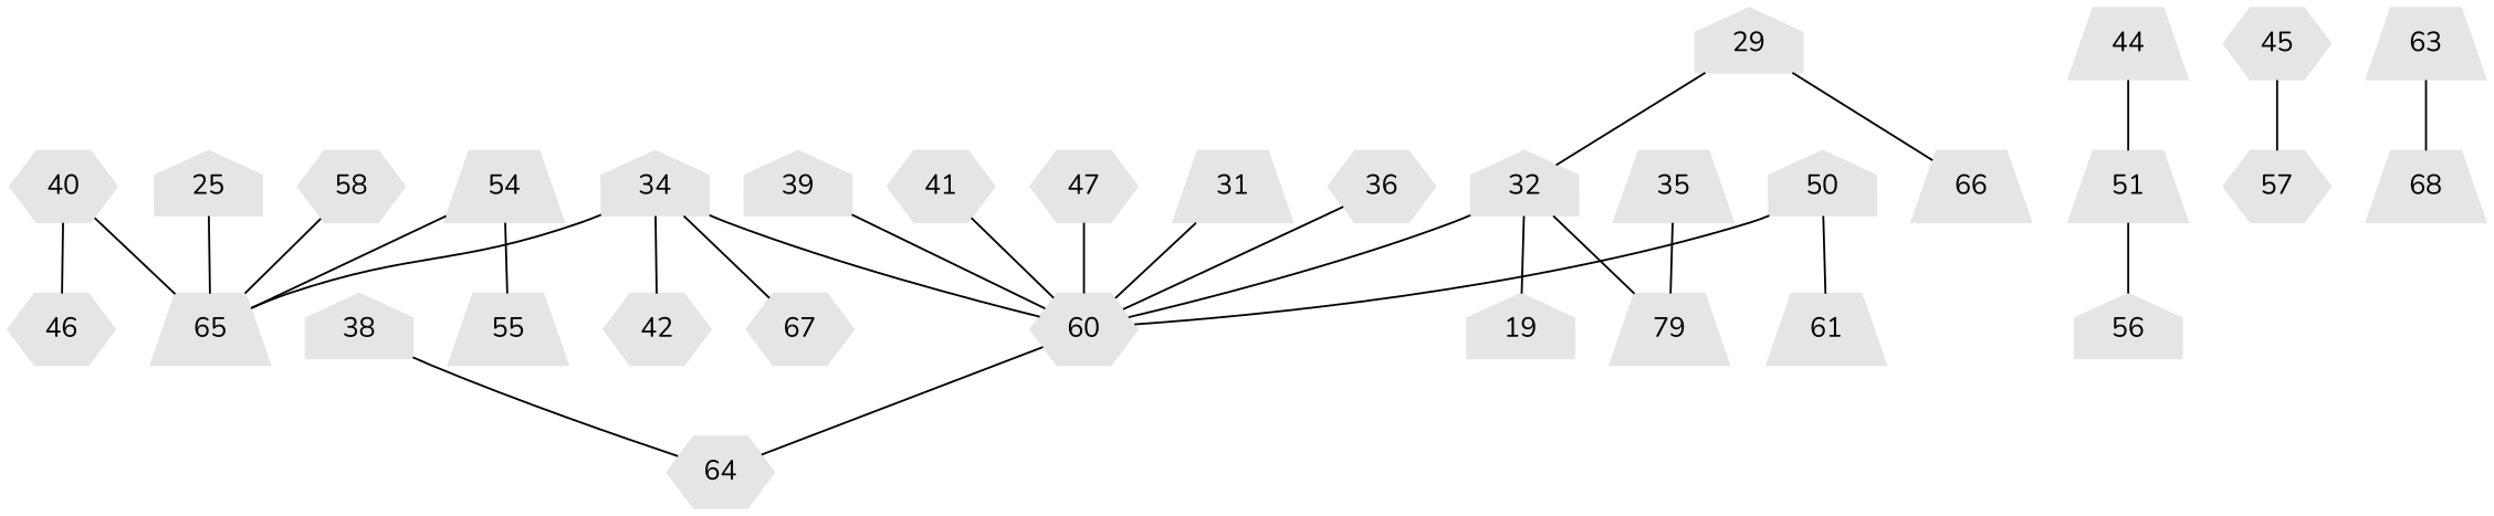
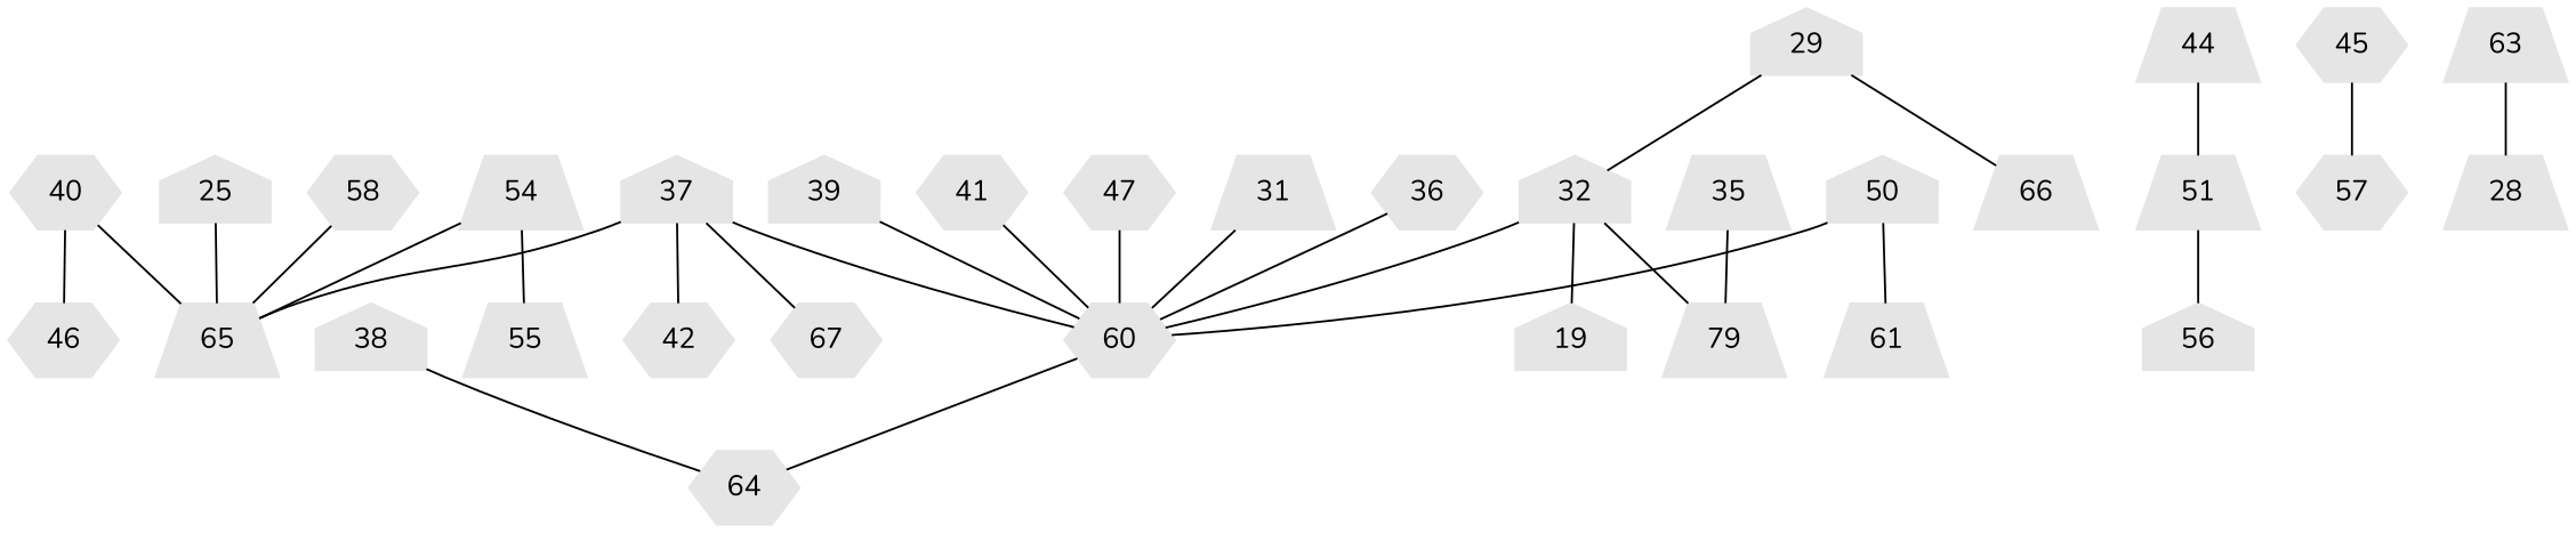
  graph {
    fontname=Nunito
    node [color=gray90 fontname=Nunito shape=trapezium style=filled]
    edge [fontname=Nunito]
    65 [super="+33+14"]
    25 [shape=house]
    32 [shape=house super="+2+13+18+26"]
    60 [shape=hexagon super="+27+30"]
    n5 [label=79 super="+15"]
    n6 [label=19 shape=house]
    29 [shape=house]
    66
    64 [shape=hexagon super="+28"]
    31
-   34 [shape=house super="+16+10"]
+   34 [shape=house super="+16+10" label=37]
    42 [shape=hexagon]
    67 [shape=hexagon]
    35
    36 [shape=hexagon]
    38 [shape=house]
    39 [shape=house]
    40 [shape=hexagon]
    46 [shape=hexagon]
    41 [shape=hexagon]
    51 [super="+19+20+37"]
    56 [shape=house]
    44
    57 [shape=hexagon super="+43"]
    45 [shape=hexagon]
    47 [shape=hexagon]
    50 [shape=house]
    61
    54
    55
    58 [shape=hexagon]
    63
-   68
+   68 [label=28]
    25 -- 65
    32 -- 60
    32 -- n5
    32 -- n6
    60 -- 64
    29 -- 32
    29 -- 66
    31 -- 60
    34 -- 65
    34 -- 60
    34 -- 42
    34 -- 67
    35 -- n5
    36 -- 60
    38 -- 64
    39 -- 60
    40 -- 65
    40 -- 46
    41 -- 60
    51 -- 56
    44 -- 51
    45 -- 57
    47 -- 60
    50 -- 60
    50 -- 61
    54 -- 65
    54 -- 55
    58 -- 65
    63 -- 68
  }
